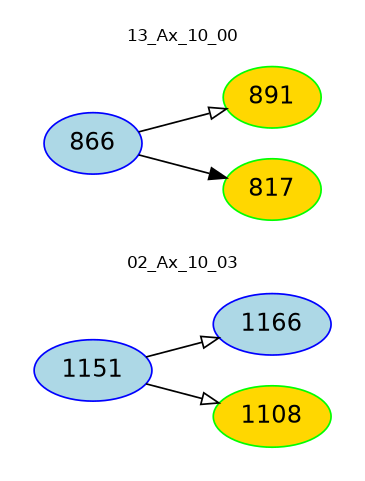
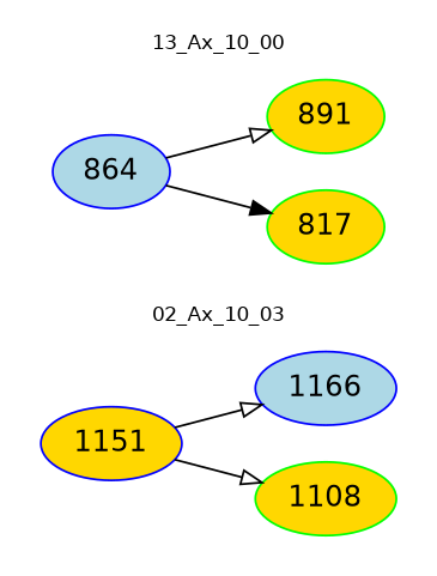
  digraph {
    fontname="DejaVu Sans"
    rankdir=LR
    node [color=blue fillcolor=lightblue fontname="DejaVu Sans" style=filled]
    edge [arrowhead=onormal color=black fontname="DejaVu Sans"]
-   n1 [label=1151]
+   n1 [fillcolor=gold label=1151]
    n2 [color=green fillcolor=gold label=1108]
    n3 [label=1166]
-   n4 [label=866]
+   n4 [label=864]
    n5 [color=green fillcolor=gold label=817]
    n6 [color=green fillcolor=gold label=891]
    subgraph cluster_1 {
      color=white
      fontsize=10
      label="02_Ax_10_03"
      n1
      n2
      n3
    }
    subgraph cluster_2 {
      color=white
      fontsize=10
      label="13_Ax_10_00"
      n4
      n5
      n6
    }
    n1 -> n2
    n1 -> n3
    n4 -> n5 [arrowhead=normal]
    n4 -> n6
  }
